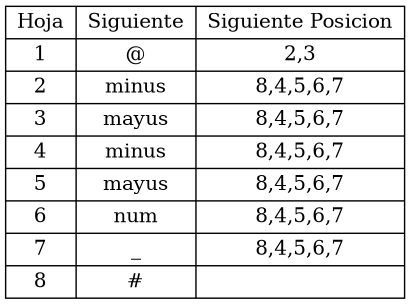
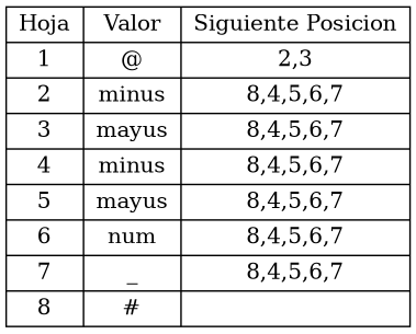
  digraph {
    concentrate=true
    rankdir=UD
-   n1 [label="{Hoja|1|2|3|4|5|6|7|8}|{Siguiente|@|minus|mayus|minus|mayus|num|_|#}|{Siguiente Posicion|2,3|8,4,5,6,7|8,4,5,6,7|8,4,5,6,7|8,4,5,6,7|8,4,5,6,7|8,4,5,6,7|}" shape=record]
+   n1 [label="{Hoja|1|2|3|4|5|6|7|8}|{Valor|@|minus|mayus|minus|mayus|num|_|#}|{Siguiente Posicion|2,3|8,4,5,6,7|8,4,5,6,7|8,4,5,6,7|8,4,5,6,7|8,4,5,6,7|8,4,5,6,7|}" shape=record]
  }
